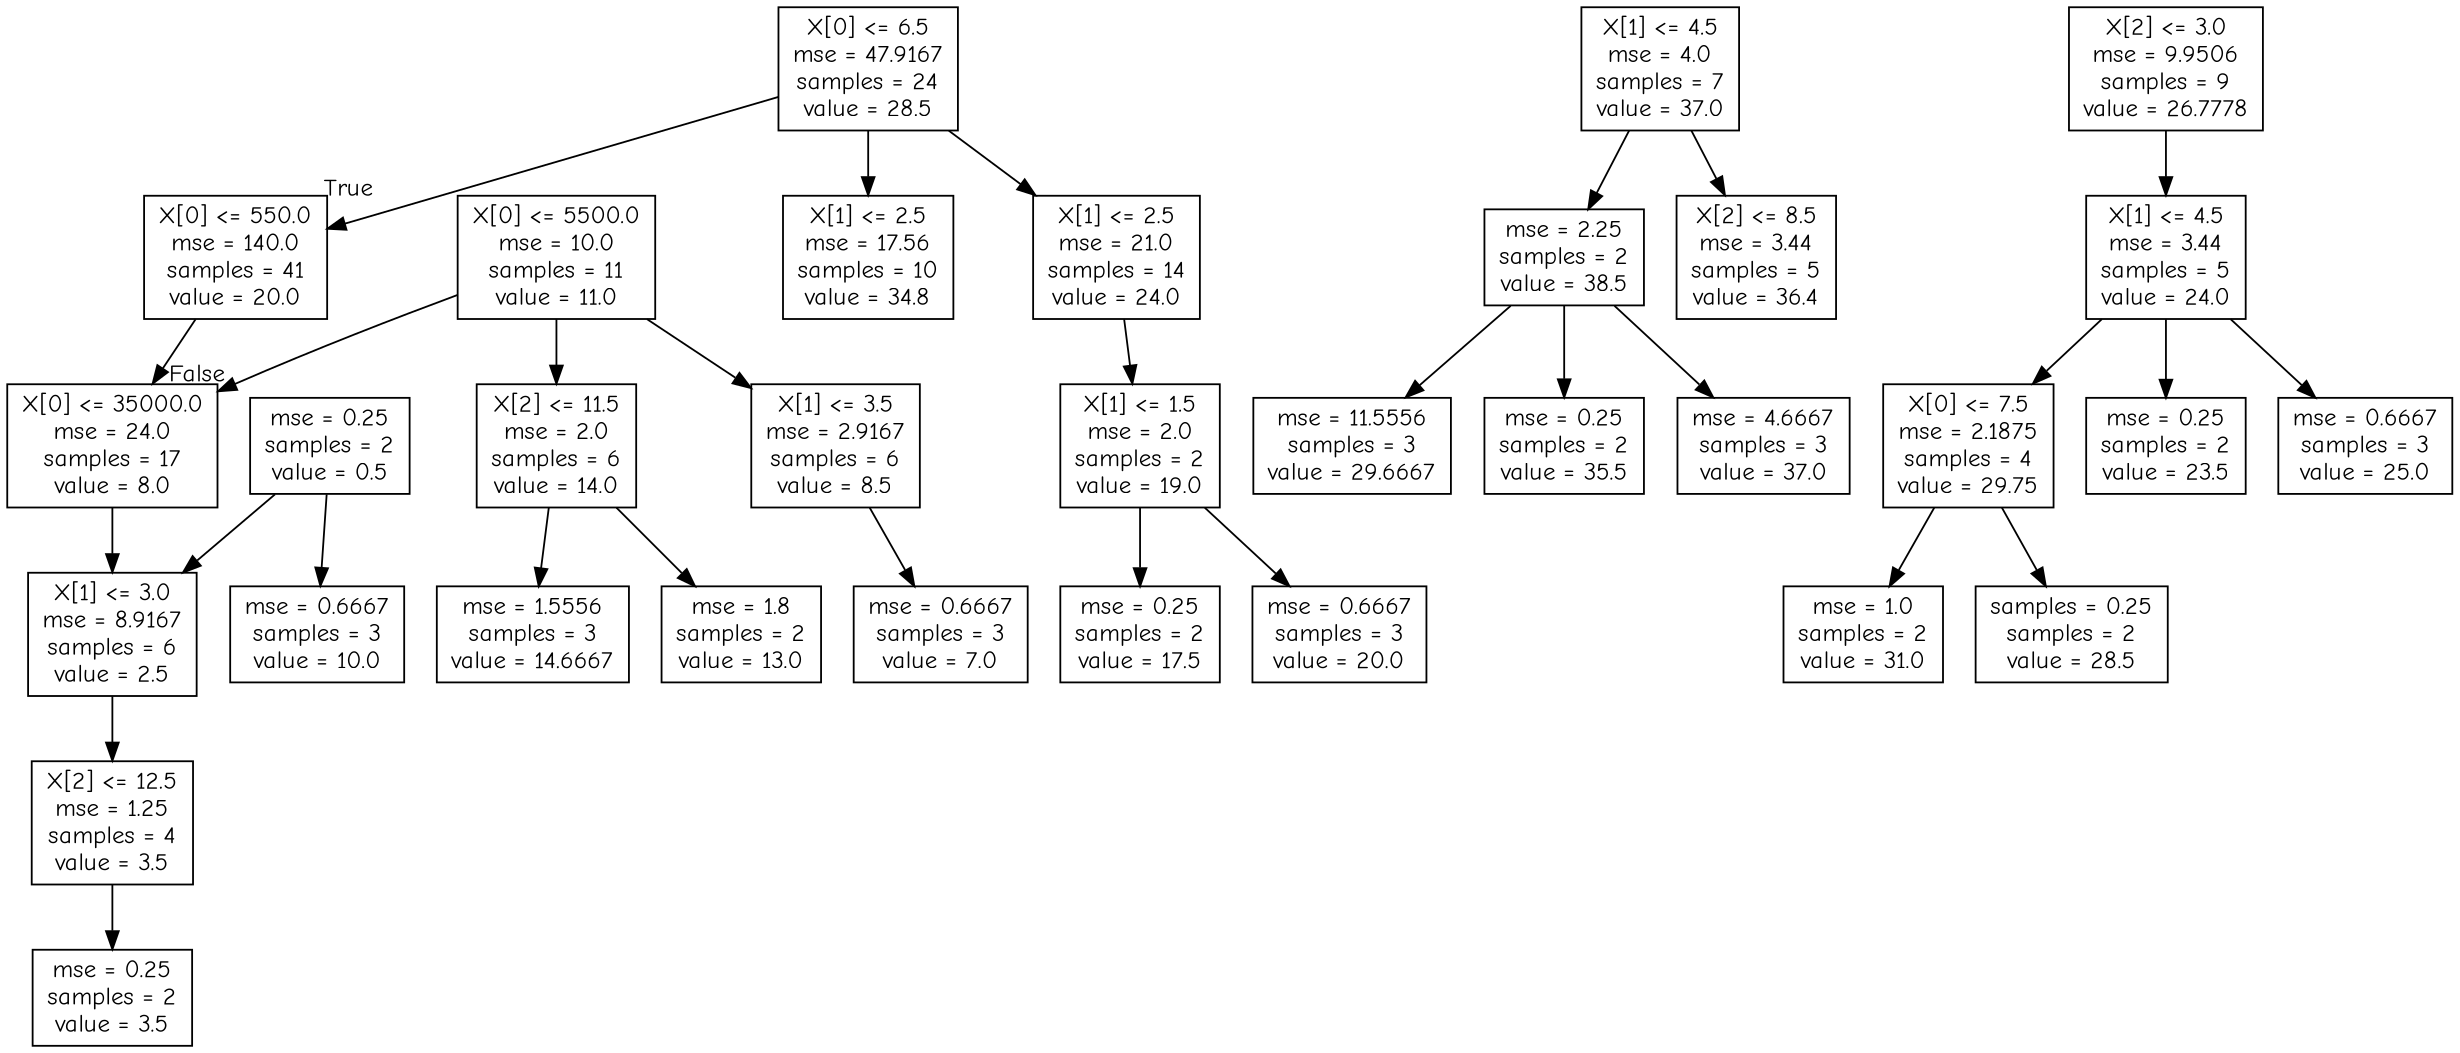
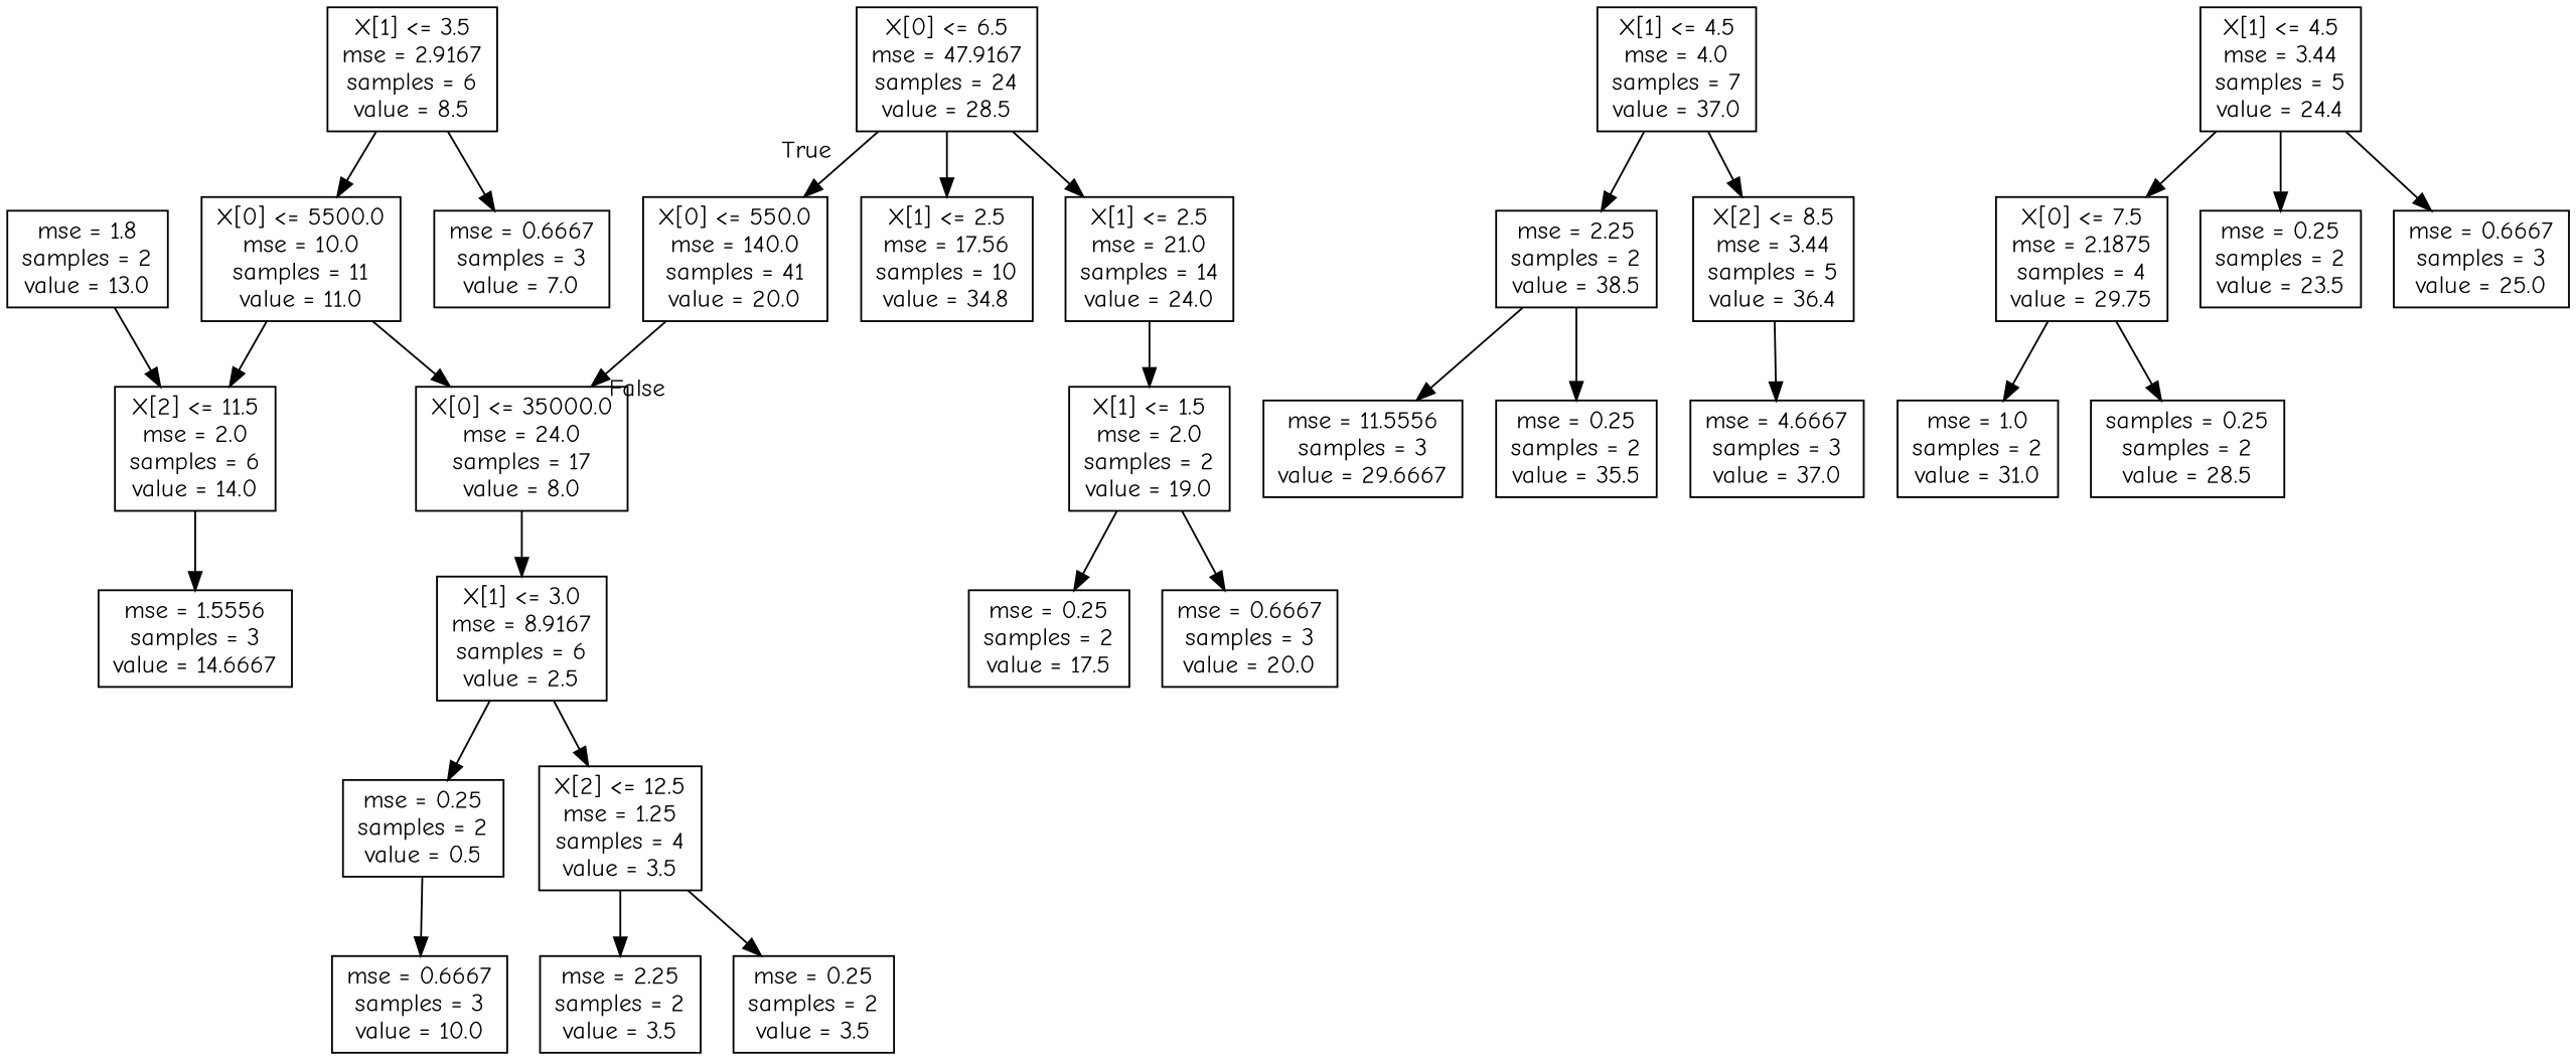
  digraph {
    fontname="Comic Neue"
    node [fontname="Comic Neue" shape=box]
    edge [fontname="Comic Neue"]
    n1 [label="X[0] <= 550.0\nmse = 140.0\nsamples = 41\nvalue = 20.0"]
    n2 [label="X[0] <= 35000.0\nmse = 24.0\nsamples = 17\nvalue = 8.0"]
    n3 [label="X[0] <= 6.5\nmse = 47.9167\nsamples = 24\nvalue = 28.5"]
    n4 [label="X[1] <= 2.5\nmse = 17.56\nsamples = 10\nvalue = 34.8"]
    n5 [label="X[1] <= 2.5\nmse = 21.0\nsamples = 14\nvalue = 24.0"]
    n6 [label="X[1] <= 3.0\nmse = 8.9167\nsamples = 6\nvalue = 2.5"]
    n7 [label="X[1] <= 1.5\nmse = 2.0\nsamples = 2\nvalue = 19.0"]
    n8 [label="mse = 11.5556\nsamples = 3\nvalue = 29.6667"]
    n9 [label="X[1] <= 4.5\nmse = 4.0\nsamples = 7\nvalue = 37.0"]
    n10 [label="mse = 2.25\nsamples = 2\nvalue = 38.5"]
    n11 [label="X[2] <= 8.5\nmse = 3.44\nsamples = 5\nvalue = 36.4"]
    n12 [label="mse = 0.25\nsamples = 2\nvalue = 35.5"]
    n13 [label="mse = 4.6667\nsamples = 3\nvalue = 37.0"]
    n14 [label="mse = 0.25\nsamples = 2\nvalue = 17.5"]
    n15 [label="mse = 0.6667\nsamples = 3\nvalue = 20.0"]
-   n16 [label="X[2] <= 3.0\nmse = 9.9506\nsamples = 9\nvalue = 26.7778"]
-   n17 [label="X[1] <= 4.5\nmse = 3.44\nsamples = 5\nvalue = 24.0"]
+   n17 [label="X[1] <= 4.5\nmse = 3.44\nsamples = 5\nvalue = 24.4"]
    n18 [label="X[0] <= 7.5\nmse = 2.1875\nsamples = 4\nvalue = 29.75"]
    n19 [label="mse = 1.0\nsamples = 2\nvalue = 31.0"]
    n20 [label="samples = 0.25\nsamples = 2\nvalue = 28.5"]
    n21 [label="mse = 0.25\nsamples = 2\nvalue = 23.5"]
    n22 [label="mse = 0.6667\nsamples = 3\nvalue = 25.0"]
    n23 [label="X[0] <= 5500.0\nmse = 10.0\nsamples = 11\nvalue = 11.0"]
    n24 [label="X[2] <= 11.5\nmse = 2.0\nsamples = 6\nvalue = 14.0"]
    n25 [label="X[1] <= 3.5\nmse = 2.9167\nsamples = 6\nvalue = 8.5"]
    n26 [label="mse = 0.25\nsamples = 2\nvalue = 0.5"]
    n27 [label="X[2] <= 12.5\nmse = 1.25\nsamples = 4\nvalue = 3.5"]
    n28 [label="mse = 1.5556\nsamples = 3\nvalue = 14.6667"]
    n29 [label="mse = 1.8\nsamples = 2\nvalue = 13.0"]
    n30 [label="mse = 0.6667\nsamples = 3\nvalue = 7.0"]
    n31 [label="mse = 0.6667\nsamples = 3\nvalue = 10.0"]
+   n32 [label="mse = 2.25\nsamples = 2\nvalue = 3.5"]
    n33 [label="mse = 0.25\nsamples = 2\nvalue = 3.5"]
    n1 -> n2 [headlabel=False labelangle=-45 labeldistance=2.5]
    n2 -> n6
    n3 -> n1 [headlabel=True labelangle=45 labeldistance=2.5]
    n3 -> n4
    n3 -> n5
    n5 -> n7
-   n26 -> n6
+   n6 -> n26
    n6 -> n27
    n7 -> n14
    n7 -> n15
    n9 -> n10
    n9 -> n11
    n10 -> n8
    n10 -> n12
-   n10 -> n13
-   n16 -> n17
+   n11 -> n13
    n17 -> n18
    n17 -> n21
    n17 -> n22
    n18 -> n19
    n18 -> n20
    n23 -> n2
    n23 -> n24
-   n23 -> n25
+   n25 -> n23
    n24 -> n28
-   n24 -> n29
+   n29 -> n24
    n25 -> n30
    n26 -> n31
+   n27 -> n32
    n27 -> n33
  }
